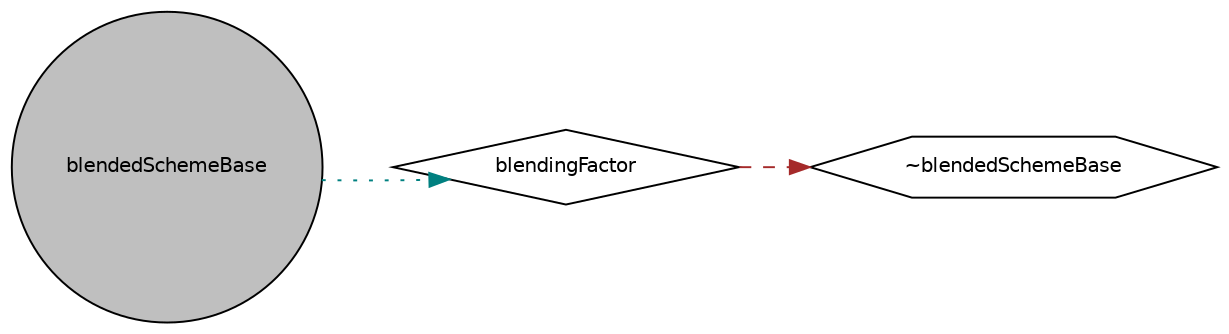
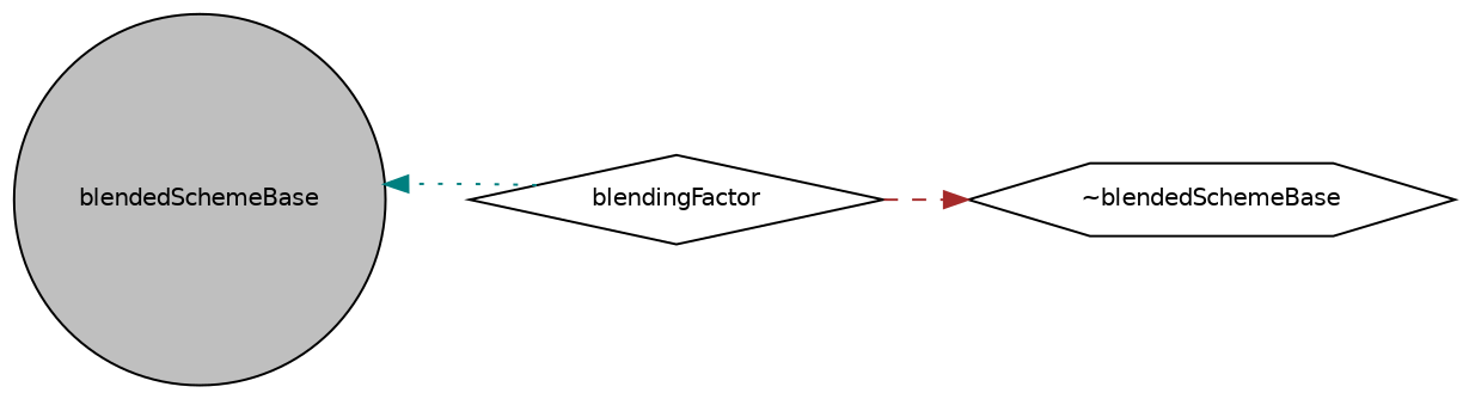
  digraph {
    rankdir=LR
    node [color=black fontname=Helvetica fontsize=10]
    edge [fontname=Helvetica fontsize=10 labelfontname=Helvetica labelfontsize=10]
    n1 [fillcolor=grey75 fontcolor=black height=0.2 label=blendedSchemeBase shape=circle style=filled width=0.4]
    n2 [height=0.2 label=blendingFactor shape=diamond width=0.4]
    n3 [height=0.2 label="~blendedSchemeBase" shape=hexagon width=0.4]
-   n1 -> n2 [color=teal style=dotted]
+   n2 -> n1 [color=teal style=dotted]
    n2 -> n3 [color=brown style=dashed]
  }
